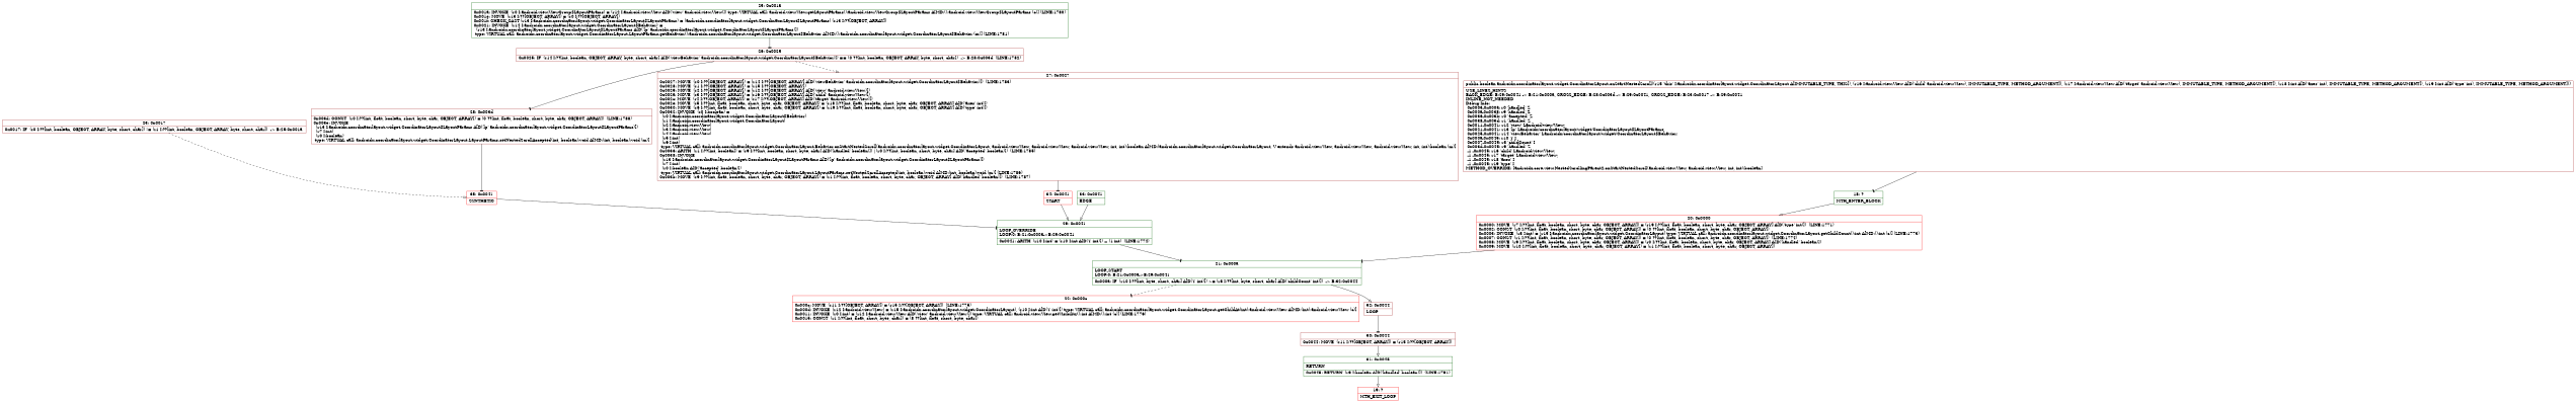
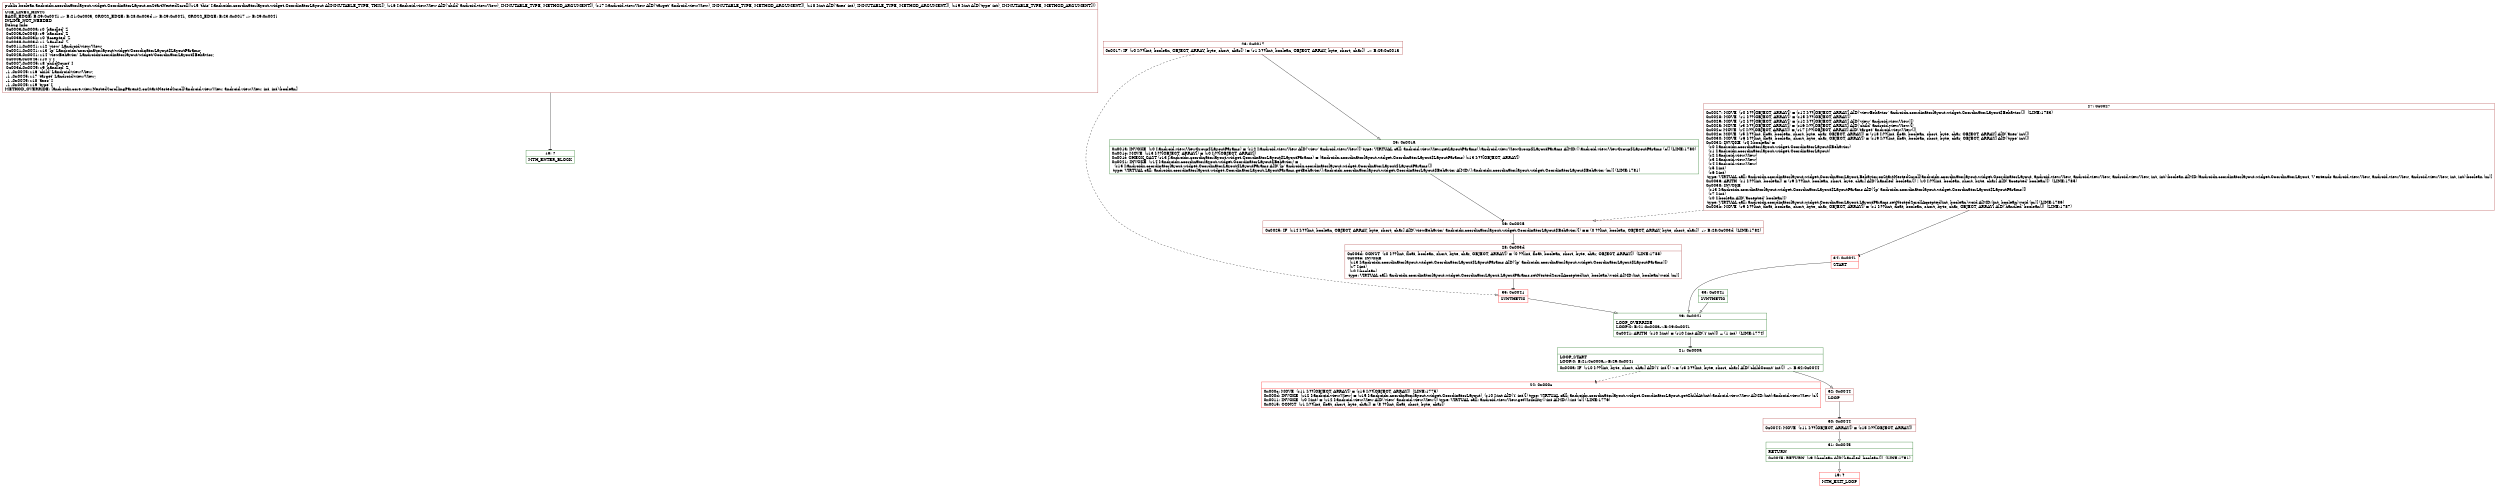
  digraph {
    node [color=brown shape=record]
    edge [arrowhead=tee]
    n1 [color=darkgreen label="{18\:\ ?|MTH_ENTER_BLOCK\l}"]
-   n2 [color=red label="{20\:\ 0x0000|0x0000: MOVE  (r7 I:??[int, float, boolean, short, byte, char, OBJECT, ARRAY]) = (r19 I:??[int, float, boolean, short, byte, char, OBJECT, ARRAY] A[D('type' int)])  (LINE:1771)\l0x0002: CONST  (r0 I:??[int, float, boolean, short, byte, char, OBJECT, ARRAY]) = (0 ??[int, float, boolean, short, byte, char, OBJECT, ARRAY]) \l0x0003: INVOKE  (r8 I:int) = (r15 I:androidx.coordinatorlayout.widget.CoordinatorLayout) type: VIRTUAL call: androidx.coordinatorlayout.widget.CoordinatorLayout.getChildCount():int A[MD:():int (c)] (LINE:1773)\l0x0007: CONST  (r1 I:??[int, float, boolean, short, byte, char, OBJECT, ARRAY]) = (0 ??[int, float, boolean, short, byte, char, OBJECT, ARRAY])  (LINE:1774)\l0x0008: MOVE  (r9 I:??[int, float, boolean, short, byte, char, OBJECT, ARRAY]) = (r0 I:??[int, float, boolean, short, byte, char, OBJECT, ARRAY] A[D('handled' boolean)]) \l0x0009: MOVE  (r10 I:??[int, float, boolean, short, byte, char, OBJECT, ARRAY]) = (r1 I:??[int, float, boolean, short, byte, char, OBJECT, ARRAY]) \l}"]
    n3 [color=darkgreen label="{21\:\ 0x000a|LOOP_START\lLOOP:0: B:21:0x000a\-\>B:29:0x0041\l|0x000a: IF  (r10 I:??[int, byte, short, char] A[D('i' int)]) \>= (r8 I:??[int, byte, short, char] A[D('childCount' int)])  \-\> B:32:0x0044 \l}"]
    n4 [color=red label="{22\:\ 0x000c|0x000c: MOVE  (r11 I:??[OBJECT, ARRAY]) = (r15 I:??[OBJECT, ARRAY])  (LINE:1775)\l0x000d: INVOKE  (r12 I:android.view.View) = (r15 I:androidx.coordinatorlayout.widget.CoordinatorLayout), (r10 I:int A[D('i' int)]) type: VIRTUAL call: androidx.coordinatorlayout.widget.CoordinatorLayout.getChildAt(int):android.view.View A[MD:(int):android.view.View (c)]\l0x0011: INVOKE  (r0 I:int) = (r12 I:android.view.View A[D('view' android.view.View)]) type: VIRTUAL call: android.view.View.getVisibility():int A[MD:():int (c)] (LINE:1776)\l0x0015: CONST  (r1 I:??[int, float, short, byte, char]) = (8 ??[int, float, short, byte, char]) \l}"]
    n5 [label="{32\:\ 0x0044|LOOP\l}"]
    n6 [label="{30\:\ 0x0044|0x0044: MOVE  (r11 I:??[OBJECT, ARRAY]) = (r15 I:??[OBJECT, ARRAY]) \l}"]
    n7 [label="{23\:\ 0x0017|0x0017: IF  (r0 I:??[int, boolean, OBJECT, ARRAY, byte, short, char]) != (r1 I:??[int, boolean, OBJECT, ARRAY, byte, short, char])  \-\> B:25:0x001a \l}"]
    n8 [color=darkgreen label="{25\:\ 0x001a|0x001a: INVOKE  (r0 I:android.view.ViewGroup$LayoutParams) = (r12 I:android.view.View A[D('view' android.view.View)]) type: VIRTUAL call: android.view.View.getLayoutParams():android.view.ViewGroup$LayoutParams A[MD:():android.view.ViewGroup$LayoutParams (c)] (LINE:1780)\l0x001e: MOVE  (r13 I:??[OBJECT, ARRAY]) = (r0 I:??[OBJECT, ARRAY]) \l0x001f: CHECK_CAST (r13 I:androidx.coordinatorlayout.widget.CoordinatorLayout$LayoutParams) = (androidx.coordinatorlayout.widget.CoordinatorLayout$LayoutParams) (r13 I:??[OBJECT, ARRAY]) \l0x0021: INVOKE  (r14 I:androidx.coordinatorlayout.widget.CoordinatorLayout$Behavior) = \l  (r13 I:androidx.coordinatorlayout.widget.CoordinatorLayout$LayoutParams A[D('lp' androidx.coordinatorlayout.widget.CoordinatorLayout$LayoutParams)])\l type: VIRTUAL call: androidx.coordinatorlayout.widget.CoordinatorLayout.LayoutParams.getBehavior():androidx.coordinatorlayout.widget.CoordinatorLayout$Behavior A[MD:():androidx.coordinatorlayout.widget.CoordinatorLayout$Behavior (m)] (LINE:1781)\l}"]
    n9 [color=red label="{35\:\ 0x0041|SYNTHETIC\l}"]
    n10 [label="{26\:\ 0x0025|0x0025: IF  (r14 I:??[int, boolean, OBJECT, ARRAY, byte, short, char] A[D('viewBehavior' androidx.coordinatorlayout.widget.CoordinatorLayout$Behavior)]) == (0 ??[int, boolean, OBJECT, ARRAY, byte, short, char])  \-\> B:28:0x003d  (LINE:1782)\l}"]
    n11 [color=darkgreen label="{29\:\ 0x0041|LOOP_OVERRIDE\lLOOP:0: B:21:0x000a\-\>B:29:0x0041\l|0x0041: ARITH  (r10 I:int) = (r10 I:int A[D('i' int)]) + (1 int)  (LINE:1774)\l}"]
    n12 [label="{27\:\ 0x0027|0x0027: MOVE  (r0 I:??[OBJECT, ARRAY]) = (r14 I:??[OBJECT, ARRAY] A[D('viewBehavior' androidx.coordinatorlayout.widget.CoordinatorLayout$Behavior)])  (LINE:1783)\l0x0028: MOVE  (r1 I:??[OBJECT, ARRAY]) = (r15 I:??[OBJECT, ARRAY]) \l0x0029: MOVE  (r2 I:??[OBJECT, ARRAY]) = (r12 I:??[OBJECT, ARRAY] A[D('view' android.view.View)]) \l0x002a: MOVE  (r3 I:??[OBJECT, ARRAY]) = (r16 I:??[OBJECT, ARRAY] A[D('child' android.view.View)]) \l0x002c: MOVE  (r4 I:??[OBJECT, ARRAY]) = (r17 I:??[OBJECT, ARRAY] A[D('target' android.view.View)]) \l0x002e: MOVE  (r5 I:??[int, float, boolean, short, byte, char, OBJECT, ARRAY]) = (r18 I:??[int, float, boolean, short, byte, char, OBJECT, ARRAY] A[D('axes' int)]) \l0x0030: MOVE  (r6 I:??[int, float, boolean, short, byte, char, OBJECT, ARRAY]) = (r19 I:??[int, float, boolean, short, byte, char, OBJECT, ARRAY] A[D('type' int)]) \l0x0032: INVOKE  (r0 I:boolean) = \l  (r0 I:androidx.coordinatorlayout.widget.CoordinatorLayout$Behavior)\l  (r1 I:androidx.coordinatorlayout.widget.CoordinatorLayout)\l  (r2 I:android.view.View)\l  (r3 I:android.view.View)\l  (r4 I:android.view.View)\l  (r5 I:int)\l  (r6 I:int)\l type: VIRTUAL call: androidx.coordinatorlayout.widget.CoordinatorLayout.Behavior.onStartNestedScroll(androidx.coordinatorlayout.widget.CoordinatorLayout, android.view.View, android.view.View, android.view.View, int, int):boolean A[MD:(androidx.coordinatorlayout.widget.CoordinatorLayout, V extends android.view.View, android.view.View, android.view.View, int, int):boolean (m)]\l0x0036: ARITH  (r1 I:??[int, boolean]) = (r9 I:??[int, boolean, short, byte, char] A[D('handled' boolean)]) \| (r0 I:??[int, boolean, short, byte, char] A[D('accepted' boolean)])  (LINE:1785)\l0x0038: INVOKE  \l  (r13 I:androidx.coordinatorlayout.widget.CoordinatorLayout$LayoutParams A[D('lp' androidx.coordinatorlayout.widget.CoordinatorLayout$LayoutParams)])\l  (r7 I:int)\l  (r0 I:boolean A[D('accepted' boolean)])\l type: VIRTUAL call: androidx.coordinatorlayout.widget.CoordinatorLayout.LayoutParams.setNestedScrollAccepted(int, boolean):void A[MD:(int, boolean):void (m)] (LINE:1786)\l0x003b: MOVE  (r9 I:??[int, float, boolean, short, byte, char, OBJECT, ARRAY]) = (r1 I:??[int, float, boolean, short, byte, char, OBJECT, ARRAY] A[D('handled' boolean)])  (LINE:1787)\l}"]
    n13 [label="{28\:\ 0x003d|0x003d: CONST  (r0 I:??[int, float, boolean, short, byte, char, OBJECT, ARRAY]) = (0 ??[int, float, boolean, short, byte, char, OBJECT, ARRAY])  (LINE:1788)\l0x003e: INVOKE  \l  (r13 I:androidx.coordinatorlayout.widget.CoordinatorLayout$LayoutParams A[D('lp' androidx.coordinatorlayout.widget.CoordinatorLayout$LayoutParams)])\l  (r7 I:int)\l  (r0 I:boolean)\l type: VIRTUAL call: androidx.coordinatorlayout.widget.CoordinatorLayout.LayoutParams.setNestedScrollAccepted(int, boolean):void A[MD:(int, boolean):void (m)]\l}"]
    n14 [color=red label="{34\:\ 0x0041|START\l}"]
-   n15 [color=darkgreen label="{33\:\ 0x0041|EDGE\l}"]
+   n15 [color=darkgreen label="{33\:\ 0x0041|SYNTHETIC\l}"]
    n16 [color=darkgreen label="{31\:\ 0x0045|RETURN\l|0x0045: RETURN  (r9 I:boolean A[D('handled' boolean)])  (LINE:1791)\l}"]
    n17 [color=red label="{19\:\ ?|MTH_EXIT_LOOP\l}"]
    n18 [label="{public boolean androidx.coordinatorlayout.widget.CoordinatorLayout.onStartNestedScroll((r15 'this' I:androidx.coordinatorlayout.widget.CoordinatorLayout A[IMMUTABLE_TYPE, THIS]), (r16 I:android.view.View A[D('child' android.view.View), IMMUTABLE_TYPE, METHOD_ARGUMENT]), (r17 I:android.view.View A[D('target' android.view.View), IMMUTABLE_TYPE, METHOD_ARGUMENT]), (r18 I:int A[D('axes' int), IMMUTABLE_TYPE, METHOD_ARGUMENT]), (r19 I:int A[D('type' int), IMMUTABLE_TYPE, METHOD_ARGUMENT]))  | USE_LINES_HINTS\lBACK_EDGE: B:29:0x0041 \-\> B:21:0x000a, CROSS_EDGE: B:28:0x003d \-\> B:29:0x0041, CROSS_EDGE: B:23:0x0017 \-\> B:29:0x0041\lINLINE_NOT_NEEDED\lDebug Info:\l  0x0003\-0x000a: r0 'handled' Z\l  0x000a\-0x0038: r9 'handled' Z\l  0x0036\-0x003b: r0 'accepted' Z\l  0x0038\-0x003d: r1 'handled' Z\l  0x0011\-0x0041: r12 'view' Landroid\/view\/View;\l  0x0021\-0x0041: r13 'lp' Landroidx\/coordinatorlayout\/widget\/CoordinatorLayout$LayoutParams;\l  0x0025\-0x0041: r14 'viewBehavior' Landroidx\/coordinatorlayout\/widget\/CoordinatorLayout$Behavior;\l  0x000a\-0x0045: r10 'i' I\l  0x0007\-0x0045: r8 'childCount' I\l  0x003d\-0x0045: r9 'handled' Z\l  \-1 \-0x0045: r16 'child' Landroid\/view\/View;\l  \-1 \-0x0045: r17 'target' Landroid\/view\/View;\l  \-1 \-0x0045: r18 'axes' I\l  \-1 \-0x0045: r19 'type' I\lMETHOD_OVERRIDE: [androidx.core.view.NestedScrollingParent2.onStartNestedScroll(android.view.View, android.view.View, int, int):boolean]\l}"]
-   n1 -> n2 [arrowhead=onormal]
-   n2 -> n3
    n3 -> n4 [style=dashed]
    n3 -> n5 [arrowhead=onormal]
    n5 -> n6
    n6 -> n16 [arrowhead=onormal]
+   n7 -> n8 [arrowhead=onormal]
    n7 -> n9 [arrowhead=onormal style=dashed]
    n8 -> n10
-   n9 -> n11
-   n10 -> n12 [arrowhead=onormal style=dashed]
+   n9 -> n11 [arrowhead=onormal]
+   n12 -> n10 [arrowhead=onormal style=dashed]
    n10 -> n13
    n11 -> n3
    n12 -> n14
    n13 -> n9
    n14 -> n11 [arrowhead=onormal]
    n15 -> n11 [arrowhead=onormal]
    n16 -> n17 [arrowhead=onormal]
    n18 -> n1
  }
